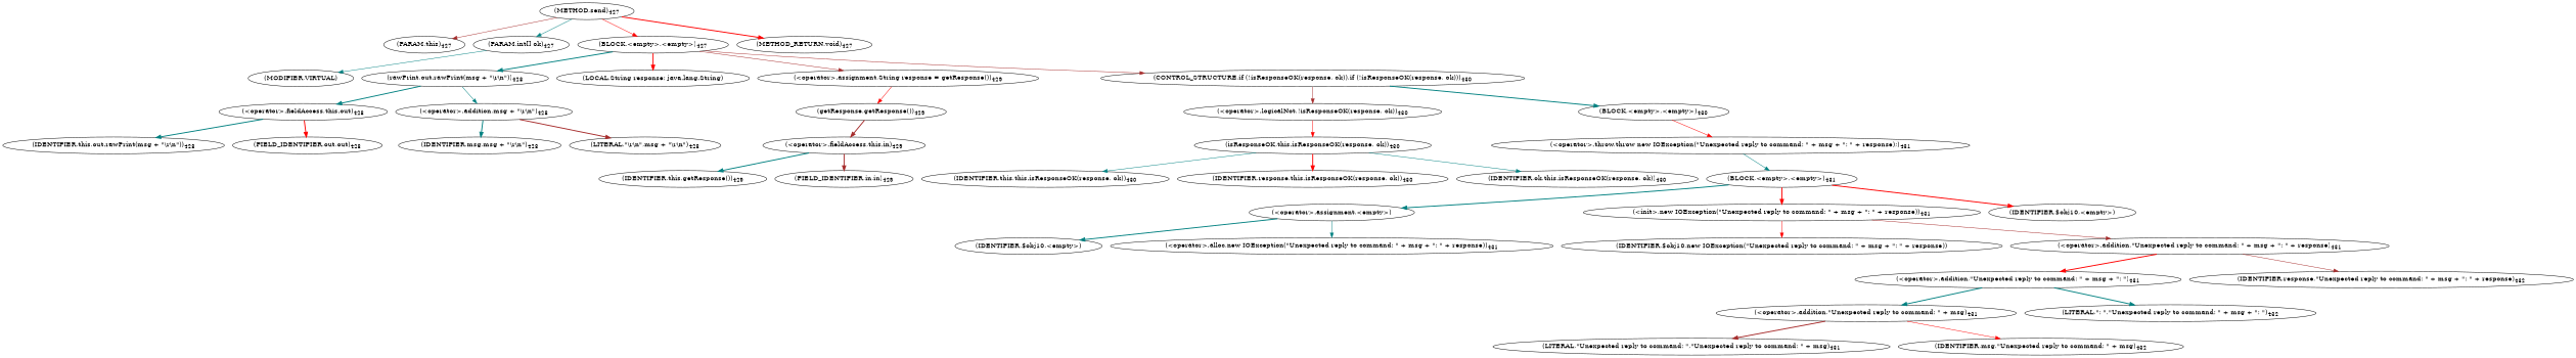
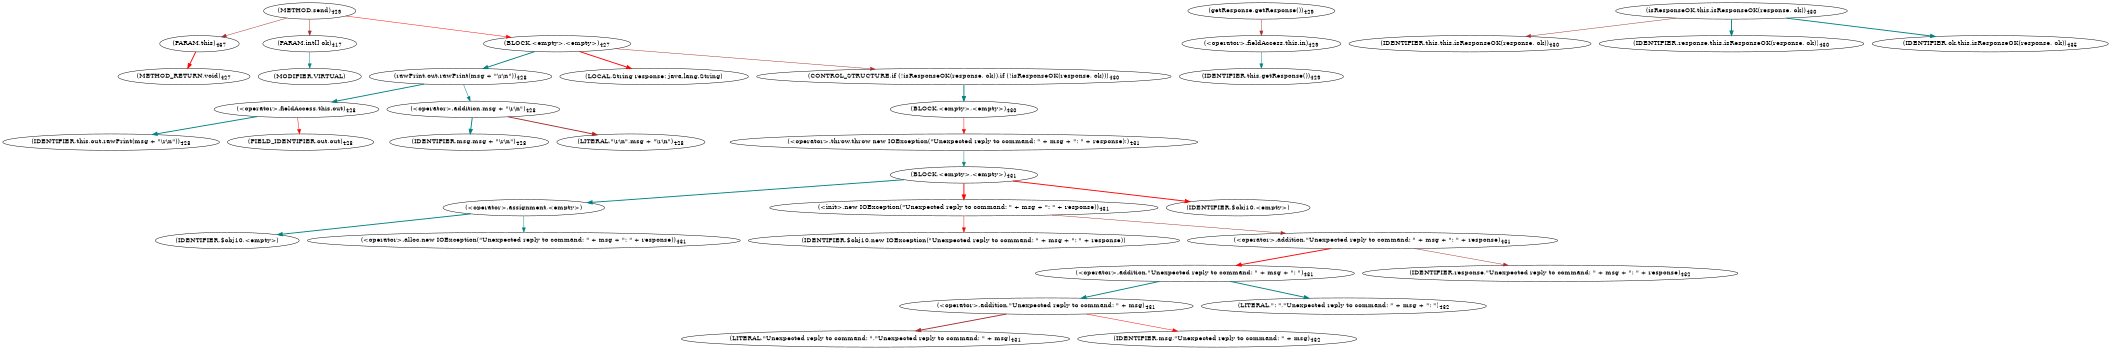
  digraph {
    edge [color=teal style=solid]
-   n1 [label=<(METHOD,send)<SUB>427</SUB>>]
-   n2 [label=<(PARAM,this)<SUB>427</SUB>>]
-   n3 [label=<(PARAM,int[] ok)<SUB>427</SUB>>]
+   n1 [label=<(METHOD,send)<SUB>429</SUB>>]
+   n2 [label=<(PARAM,this)<SUB>467</SUB>>]
+   n3 [label=<(PARAM,int[] ok)<SUB>417</SUB>>]
    n4 [label=<(BLOCK,&lt;empty&gt;,&lt;empty&gt;)<SUB>427</SUB>>]
    n5 [label=<(METHOD_RETURN,void)<SUB>427</SUB>>]
    n6 [label=<(MODIFIER,VIRTUAL)>]
    n7 [label=<(rawPrint,out.rawPrint(msg + &quot;\r\n&quot;))<SUB>428</SUB>>]
    n8 [label=<(LOCAL,String response: java.lang.String)>]
-   n9 [label=<(&lt;operator&gt;.assignment,String response = getResponse())<SUB>429</SUB>>]
    n10 [label=<(CONTROL_STRUCTURE,if (!isResponseOK(response, ok)),if (!isResponseOK(response, ok)))<SUB>430</SUB>>]
    n11 [label=<(&lt;operator&gt;.fieldAccess,this.out)<SUB>428</SUB>>]
    n12 [label=<(&lt;operator&gt;.addition,msg + &quot;\r\n&quot;)<SUB>428</SUB>>]
    n13 [label=<(getResponse,getResponse())<SUB>429</SUB>>]
-   n14 [label=<(&lt;operator&gt;.logicalNot,!isResponseOK(response, ok))<SUB>430</SUB>>]
    n15 [label=<(BLOCK,&lt;empty&gt;,&lt;empty&gt;)<SUB>430</SUB>>]
    n16 [label=<(IDENTIFIER,this,out.rawPrint(msg + &quot;\r\n&quot;))<SUB>428</SUB>>]
    n17 [label=<(FIELD_IDENTIFIER,out,out)<SUB>428</SUB>>]
    n18 [label=<(IDENTIFIER,msg,msg + &quot;\r\n&quot;)<SUB>428</SUB>>]
    n19 [label=<(LITERAL,&quot;\r\n&quot;,msg + &quot;\r\n&quot;)<SUB>428</SUB>>]
    n20 [label=<(&lt;operator&gt;.fieldAccess,this.in)<SUB>429</SUB>>]
    n21 [label=<(IDENTIFIER,this,getResponse())<SUB>429</SUB>>]
-   n22 [label=<(FIELD_IDENTIFIER,in,in)<SUB>429</SUB>>]
    n23 [label=<(isResponseOK,this.isResponseOK(response, ok))<SUB>430</SUB>>]
    n24 [label=<(&lt;operator&gt;.throw,throw new IOException(&quot;Unexpected reply to command: &quot; + msg + &quot;: &quot; + response);)<SUB>431</SUB>>]
    n25 [label=<(IDENTIFIER,this,this.isResponseOK(response, ok))<SUB>430</SUB>>]
    n26 [label=<(IDENTIFIER,response,this.isResponseOK(response, ok))<SUB>430</SUB>>]
-   n27 [label=<(IDENTIFIER,ok,this.isResponseOK(response, ok))<SUB>430</SUB>>]
+   n27 [label=<(IDENTIFIER,ok,this.isResponseOK(response, ok))<SUB>435</SUB>>]
    n28 [label=<(BLOCK,&lt;empty&gt;,&lt;empty&gt;)<SUB>431</SUB>>]
    n29 [label=<(&lt;operator&gt;.assignment,&lt;empty&gt;)>]
    n30 [label=<(&lt;init&gt;,new IOException(&quot;Unexpected reply to command: &quot; + msg + &quot;: &quot; + response))<SUB>431</SUB>>]
    n31 [label=<(IDENTIFIER,$obj10,&lt;empty&gt;)>]
    n32 [label=<(IDENTIFIER,$obj10,&lt;empty&gt;)>]
    n33 [label=<(&lt;operator&gt;.alloc,new IOException(&quot;Unexpected reply to command: &quot; + msg + &quot;: &quot; + response))<SUB>431</SUB>>]
    n34 [label=<(IDENTIFIER,$obj10,new IOException(&quot;Unexpected reply to command: &quot; + msg + &quot;: &quot; + response))>]
    n35 [label=<(&lt;operator&gt;.addition,&quot;Unexpected reply to command: &quot; + msg + &quot;: &quot; + response)<SUB>431</SUB>>]
    n36 [label=<(&lt;operator&gt;.addition,&quot;Unexpected reply to command: &quot; + msg + &quot;: &quot;)<SUB>431</SUB>>]
    n37 [label=<(IDENTIFIER,response,&quot;Unexpected reply to command: &quot; + msg + &quot;: &quot; + response)<SUB>432</SUB>>]
    n38 [label=<(&lt;operator&gt;.addition,&quot;Unexpected reply to command: &quot; + msg)<SUB>431</SUB>>]
    n39 [label=<(LITERAL,&quot;: &quot;,&quot;Unexpected reply to command: &quot; + msg + &quot;: &quot;)<SUB>432</SUB>>]
    n40 [label=<(LITERAL,&quot;Unexpected reply to command: &quot;,&quot;Unexpected reply to command: &quot; + msg)<SUB>431</SUB>>]
    n41 [label=<(IDENTIFIER,msg,&quot;Unexpected reply to command: &quot; + msg)<SUB>432</SUB>>]
    n1 -> n2 [color=brown]
-   n1 -> n3
+   n1 -> n3 [color=brown]
    n1 -> n4 [color=red]
-   n1 -> n5 [color=red style=bold]
+   n2 -> n5 [color=red style=bold]
    n3 -> n6
    n4 -> n7 [style=bold]
    n4 -> n8 [color=red style=bold]
-   n4 -> n9 [color=brown]
    n4 -> n10 [color=brown]
    n7 -> n11 [style=bold]
    n7 -> n12
-   n9 -> n13 [color=red]
-   n10 -> n14 [color=brown]
    n10 -> n15 [style=bold]
    n11 -> n16 [style=bold]
-   n11 -> n17 [color=red style=bold]
+   n11 -> n17 [color=red]
    n12 -> n18 [style=bold]
    n12 -> n19 [color=brown style=bold]
-   n13 -> n20 [color=brown style=bold]
-   n14 -> n23 [color=red]
+   n13 -> n20 [color=brown]
    n15 -> n24 [color=red]
-   n20 -> n21 [style=bold]
-   n20 -> n22 [color=brown style=bold]
-   n23 -> n25
-   n23 -> n26 [color=red style=bold]
-   n23 -> n27
+   n20 -> n21
+   n23 -> n25 [color=brown]
+   n23 -> n26 [style=bold]
+   n23 -> n27 [style=bold]
    n24 -> n28
    n28 -> n29 [style=bold]
    n28 -> n30 [color=red style=bold]
    n28 -> n31 [color=red style=bold]
    n29 -> n32 [style=bold]
    n29 -> n33
    n30 -> n34 [color=red]
    n30 -> n35 [color=brown]
    n35 -> n36 [color=red style=bold]
    n35 -> n37 [color=brown]
    n36 -> n38 [style=bold]
    n36 -> n39 [style=bold]
    n38 -> n40 [color=brown style=bold]
    n38 -> n41 [color=red]
  }
